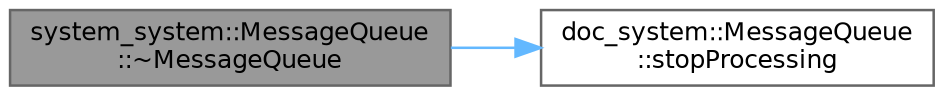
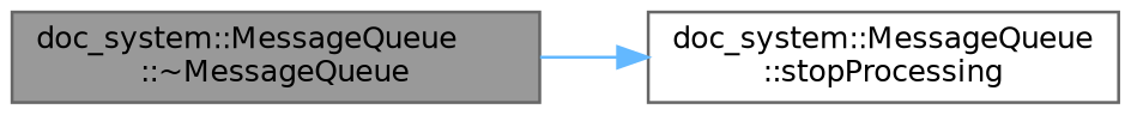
  digraph {
    rankdir=LR
    node [fontname=Helvetica fontsize=10 shape=box style=filled]
-   n1 [color=gray40 fillcolor=grey60 fontcolor=black height=0.2 label="system_system::MessageQueue\l::~MessageQueue" width=0.4]
+   n1 [color=gray40 fillcolor=grey60 fontcolor=black height=0.2 label="doc_system::MessageQueue\l::~MessageQueue" width=0.4]
    n2 [color=grey40 fillcolor=white height=0.2 label="doc_system::MessageQueue\l::stopProcessing" width=0.4]
    n1 -> n2 [color=steelblue1 fontname=Helvetica fontsize=10 labelfontname=Helvetica labelfontsize=10 style=solid]
  }
